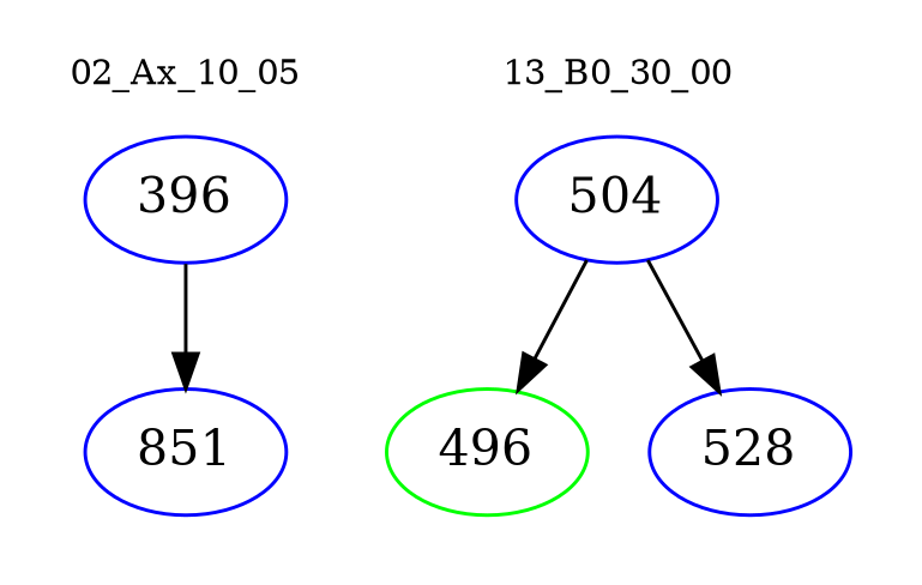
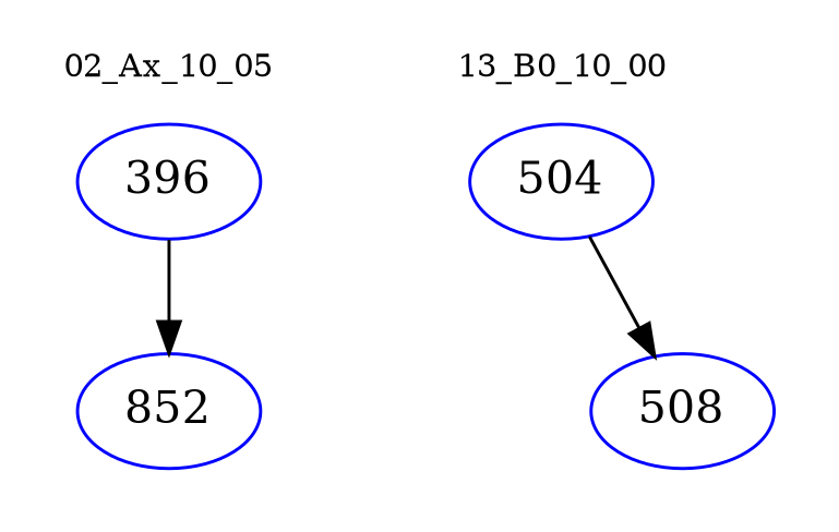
  digraph {
    node [color=blue]
    edge [color=black]
    n1 [label=396]
-   n2 [label=851]
+   n2 [label=852]
    n3 [label=504]
-   n4 [color=green label=496]
-   n5 [label=528]
+   n5 [label=508]
    subgraph cluster_1 {
      color=white
      fontsize=10
      label="02_Ax_10_05"
      n1
      n2
    }
    subgraph cluster_2 {
      color=white
      fontsize=10
-     label="13_B0_30_00"
+     label="13_B0_10_00"
      n3
-     n4
      n5
    }
    n1 -> n2
-   n3 -> n4
    n3 -> n5
  }
